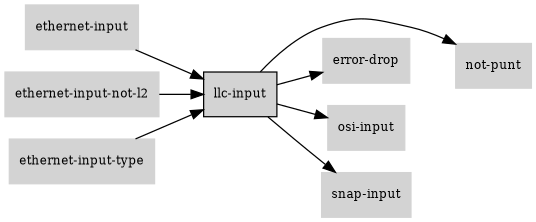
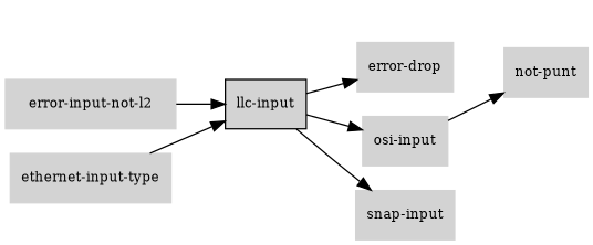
  digraph {
    rankdir=LR
    node [color=lightgray fillcolor=lightgray fontcolor=black fontsize=10 shape=box style=filled]
    edge [fontsize=8]
    "llc-input" [color=black]
    n2 [label="not-punt"]
    "error-drop"
    "osi-input"
    "snap-input"
-   "ethernet-input"
-   "ethernet-input-not-l2"
+   "ethernet-input-not-l2" [label="error-input-not-l2"]
    "ethernet-input-type"
-   "llc-input" -> n2
+   "osi-input" -> n2
    "llc-input" -> "error-drop"
    "llc-input" -> "osi-input"
    "llc-input" -> "snap-input"
-   "ethernet-input" -> "llc-input"
    "ethernet-input-not-l2" -> "llc-input"
    "ethernet-input-type" -> "llc-input"
  }
